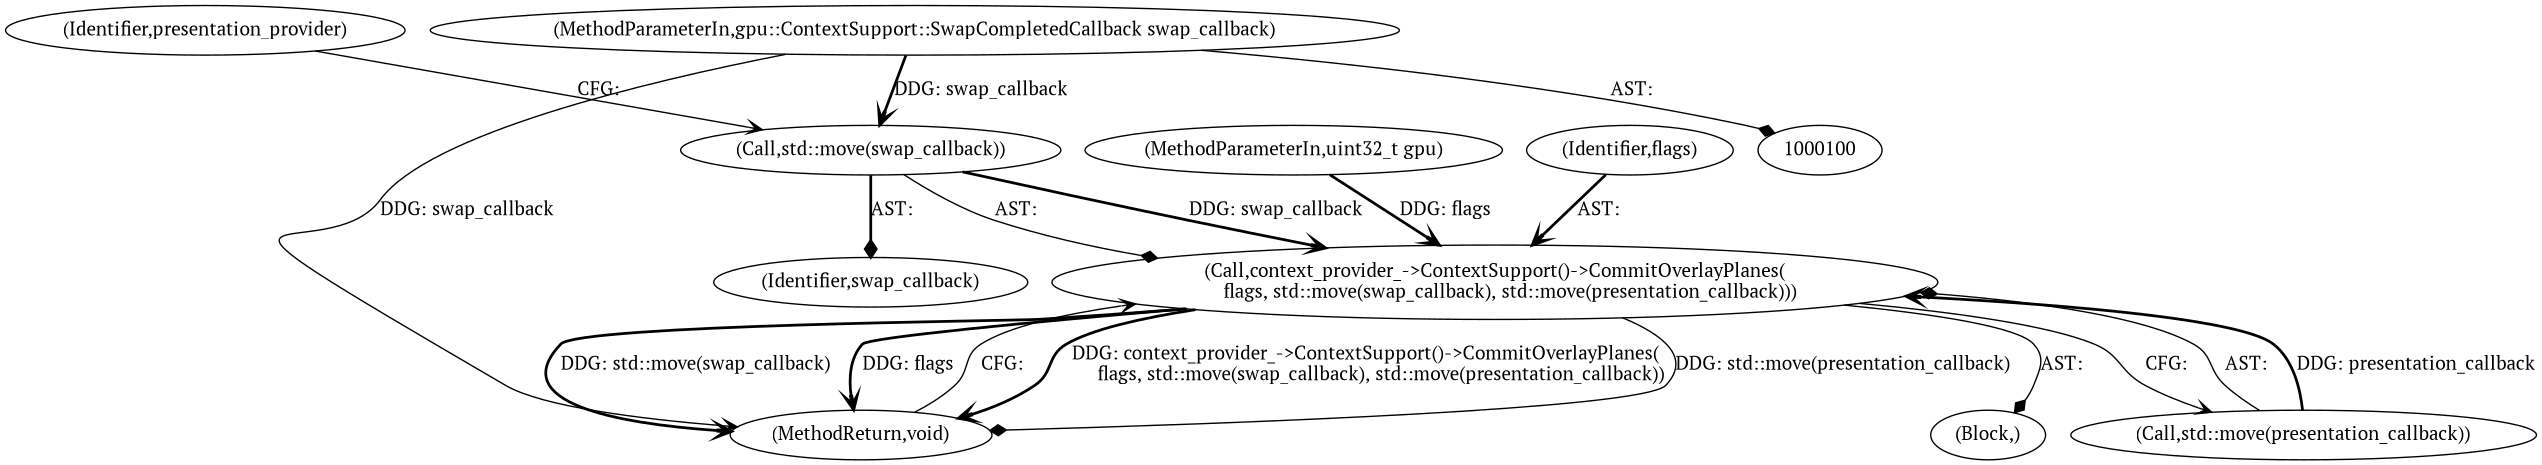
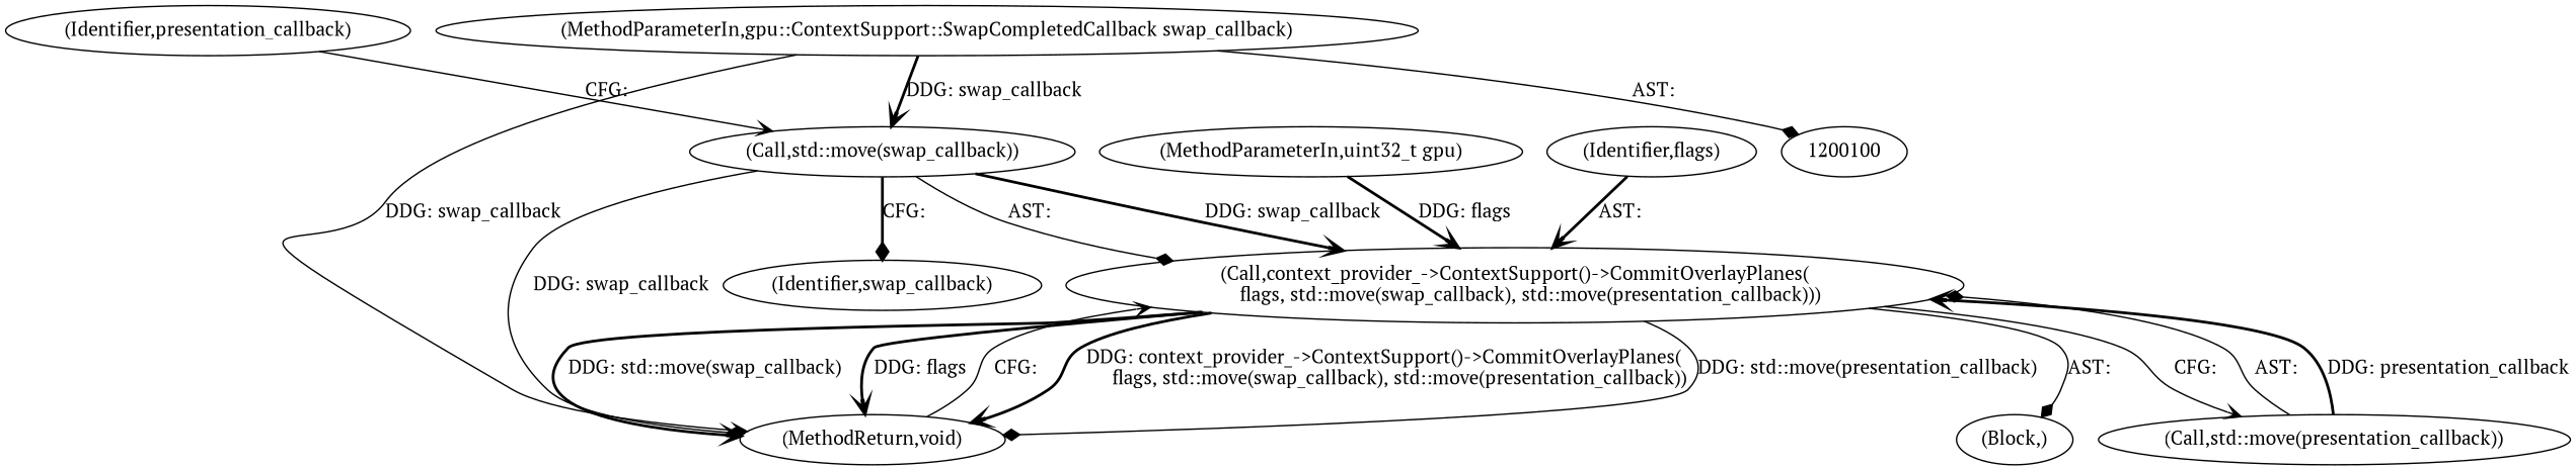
  digraph {
    fontname="PT Serif"
    node [fontname="PT Serif"]
    edge [arrowhead=vee fontname="PT Serif" style=solid]
    n1 [label="(Call,std::move(swap_callback))"]
    n2 [label="(Call,context_provider_->ContextSupport()->CommitOverlayPlanes(\n      flags, std::move(swap_callback), std::move(presentation_callback)))"]
    n3 [label="(Identifier,swap_callback)"]
    n4 [label="(MethodReturn,void)"]
    n5 [label="(Block,)"]
    n6 [label="(Call,std::move(presentation_callback))"]
    n7 [label="(MethodParameterIn,gpu::ContextSupport::SwapCompletedCallback swap_callback)"]
-   1000100
-   n9 [label="(Identifier,presentation_provider)"]
+   1000100 [label=1200100]
+   n9 [label="(Identifier,presentation_callback)"]
    n10 [label="(MethodParameterIn,uint32_t gpu)"]
    n11 [label="(Identifier,flags)"]
    n1 -> n2 [arrowhead=diamond label="AST: "]
    n1 -> n2 [label="DDG: swap_callback" style=bold]
-   n1 -> n3 [arrowhead=diamond label="AST: " style=bold]
+   n1 -> n3 [arrowhead=diamond label="CFG: " style=bold]
+   n1 -> n4 [arrowhead=diamond label="DDG: swap_callback"]
    n2 -> n4 [label="DDG: context_provider_->ContextSupport()->CommitOverlayPlanes(\n      flags, std::move(swap_callback), std::move(presentation_callback))" style=bold]
    n2 -> n4 [arrowhead=diamond label="DDG: std::move(presentation_callback)"]
    n2 -> n4 [label="DDG: std::move(swap_callback)" style=bold]
    n2 -> n4 [label="DDG: flags" style=bold]
    n2 -> n5 [arrowhead=diamond label="AST: "]
    n2 -> n6 [label="CFG: "]
    n4 -> n2 [label="CFG: "]
    n6 -> n2 [arrowhead=diamond label="AST: "]
    n6 -> n2 [label="DDG: presentation_callback" style=bold]
    n7 -> n1 [label="DDG: swap_callback" style=bold]
    n7 -> n4 [label="DDG: swap_callback"]
    n7 -> 1000100 [arrowhead=diamond label="AST: "]
    n9 -> n1 [label="CFG: "]
    n10 -> n2 [label="DDG: flags" style=bold]
    n11 -> n2 [label="AST: " style=bold]
  }
